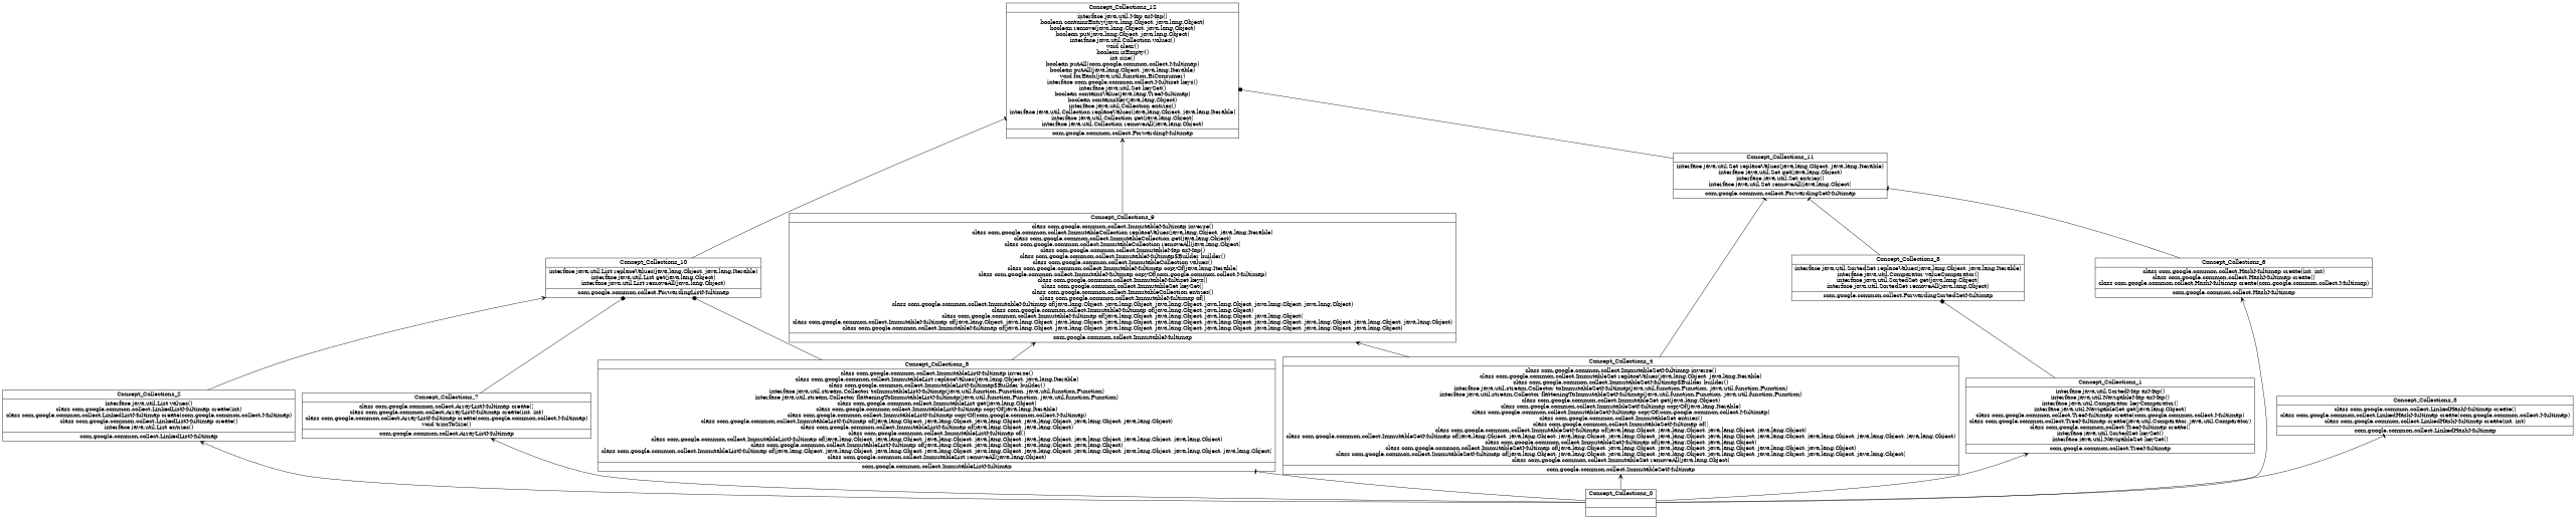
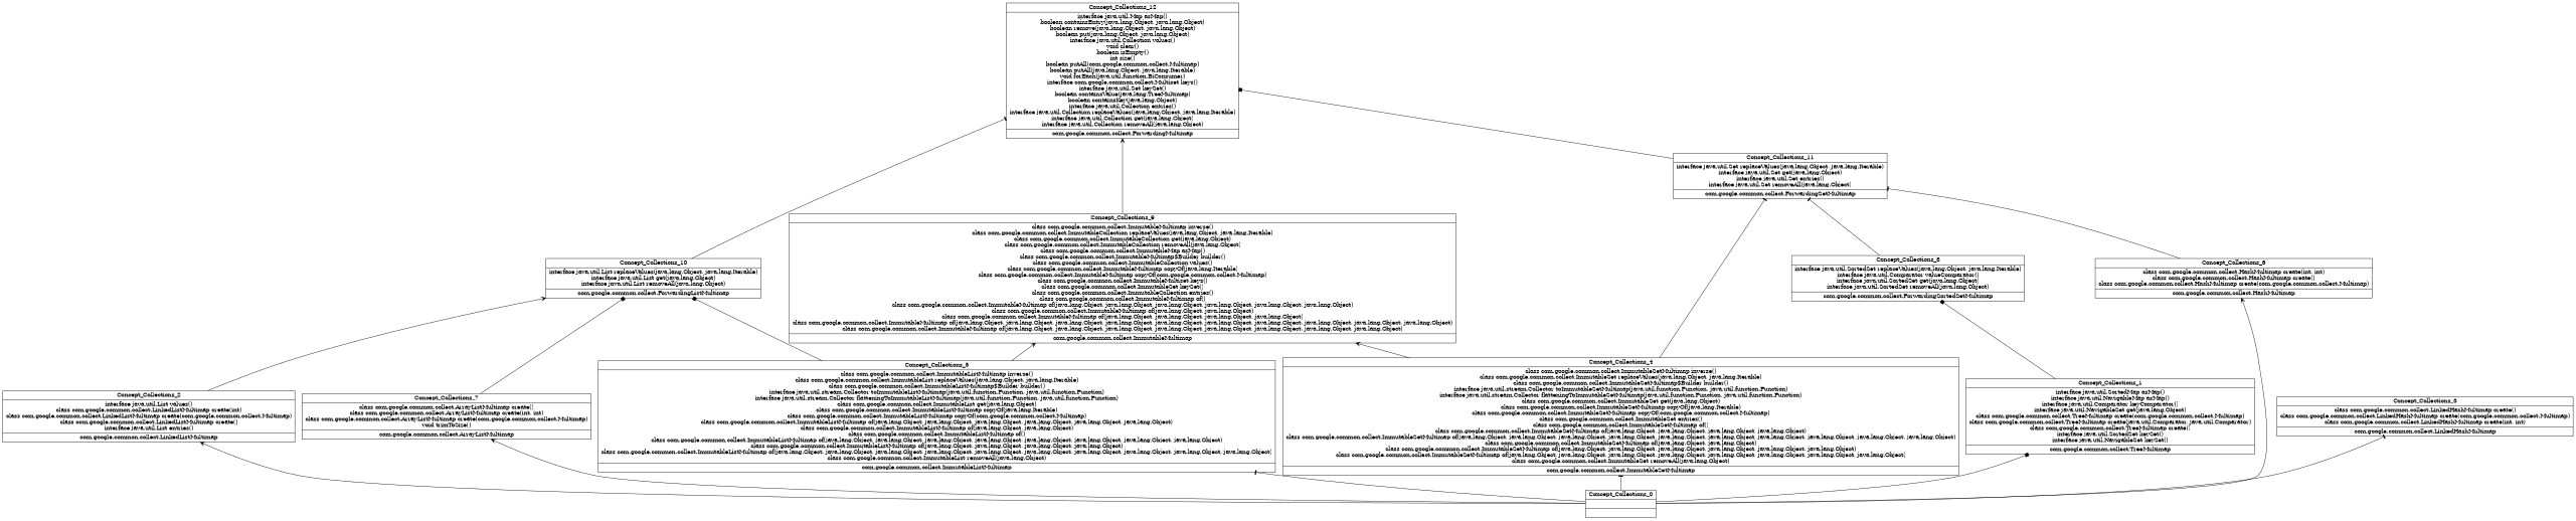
  digraph {
    rankdir=BT
    node [shape=record]
    edge [arrowhead=tee]
    n1 [label="{Concept_Collections_12|interface java.util.Map asMap()\nboolean containsEntry(java.lang.Object, java.lang.Object)\nboolean remove(java.lang.Object, java.lang.Object)\nboolean put(java.lang.Object, java.lang.Object)\ninterface java.util.Collection values()\nvoid clear()\nboolean isEmpty()\nint size()\nboolean putAll(com.google.common.collect.Multimap)\nboolean putAll(java.lang.Object, java.lang.Iterable)\nvoid forEach(java.util.function.BiConsumer)\ninterface com.google.common.collect.Multiset keys()\ninterface java.util.Set keySet()\nboolean containsValue(java.lang.TreeMultimap)\nboolean containsKey(java.lang.Object)\ninterface java.util.Collection entries()\ninterface java.util.Collection replaceValues(java.lang.Object, java.lang.Iterable)\ninterface java.util.Collection get(java.lang.Object)\ninterface java.util.Collection removeAll(java.lang.Object)\n|com.google.common.collect.ForwardingMultimap\n}"]
    n2 [label="{Concept_Collections_10|interface java.util.List replaceValues(java.lang.Object, java.lang.Iterable)\ninterface java.util.List get(java.lang.Object)\ninterface java.util.List removeAll(java.lang.Object)\n|com.google.common.collect.ForwardingListMultimap\n}"]
    n3 [label="{Concept_Collections_7|class com.google.common.collect.ArrayListMultimap create()\nclass com.google.common.collect.ArrayListMultimap create(int, int)\nclass com.google.common.collect.ArrayListMultimap create(com.google.common.collect.Multimap)\nvoid trimToSize()\n|com.google.common.collect.ArrayListMultimap\n}"]
    n4 [label="{Concept_Collections_0||}"]
    n5 [label="{Concept_Collections_6|class com.google.common.collect.HashMultimap create(int, int)\nclass com.google.common.collect.HashMultimap create()\nclass com.google.common.collect.HashMultimap create(com.google.common.collect.Multimap)\n|com.google.common.collect.HashMultimap\n}"]
    n6 [label="{Concept_Collections_5|class com.google.common.collect.ImmutableListMultimap inverse()\nclass com.google.common.collect.ImmutableList replaceValues(java.lang.Object, java.lang.Iterable)\nclass com.google.common.collect.ImmutableListMultimap$Builder builder()\ninterface java.util.stream.Collector toImmutableListMultimap(java.util.function.Function, java.util.function.Function)\ninterface java.util.stream.Collector flatteningToImmutableListMultimap(java.util.function.Function, java.util.function.Function)\nclass com.google.common.collect.ImmutableList get(java.lang.Object)\nclass com.google.common.collect.ImmutableListMultimap copyOf(java.lang.Iterable)\nclass com.google.common.collect.ImmutableListMultimap copyOf(com.google.common.collect.Multimap)\nclass com.google.common.collect.ImmutableListMultimap of(java.lang.Object, java.lang.Object, java.lang.Object, java.lang.Object, java.lang.Object, java.lang.Object)\nclass com.google.common.collect.ImmutableListMultimap of(java.lang.Object, java.lang.Object)\nclass com.google.common.collect.ImmutableListMultimap of()\nclass com.google.common.collect.ImmutableListMultimap of(java.lang.Object, java.lang.Object, java.lang.Object, java.lang.Object, java.lang.Object, java.lang.Object, java.lang.Object, java.lang.Object)\nclass com.google.common.collect.ImmutableListMultimap of(java.lang.Object, java.lang.Object, java.lang.Object, java.lang.Object)\nclass com.google.common.collect.ImmutableListMultimap of(java.lang.Object, java.lang.Object, java.lang.Object, java.lang.Object, java.lang.Object, java.lang.Object, java.lang.Object, java.lang.Object, java.lang.Object, java.lang.Object)\nclass com.google.common.collect.ImmutableList removeAll(java.lang.Object)\n|com.google.common.collect.ImmutableListMultimap\n}"]
    n7 [label="{Concept_Collections_4|class com.google.common.collect.ImmutableSetMultimap inverse()\nclass com.google.common.collect.ImmutableSet replaceValues(java.lang.Object, java.lang.Iterable)\nclass com.google.common.collect.ImmutableSetMultimap$Builder builder()\ninterface java.util.stream.Collector toImmutableSetMultimap(java.util.function.Function, java.util.function.Function)\ninterface java.util.stream.Collector flatteningToImmutableSetMultimap(java.util.function.Function, java.util.function.Function)\nclass com.google.common.collect.ImmutableSet get(java.lang.Object)\nclass com.google.common.collect.ImmutableSetMultimap copyOf(java.lang.Iterable)\nclass com.google.common.collect.ImmutableSetMultimap copyOf(com.google.common.collect.Multimap)\nclass com.google.common.collect.ImmutableSet entries()\nclass com.google.common.collect.ImmutableSetMultimap of()\nclass com.google.common.collect.ImmutableSetMultimap of(java.lang.Object, java.lang.Object, java.lang.Object, java.lang.Object)\nclass com.google.common.collect.ImmutableSetMultimap of(java.lang.Object, java.lang.Object, java.lang.Object, java.lang.Object, java.lang.Object, java.lang.Object, java.lang.Object, java.lang.Object, java.lang.Object, java.lang.Object)\nclass com.google.common.collect.ImmutableSetMultimap of(java.lang.Object, java.lang.Object)\nclass com.google.common.collect.ImmutableSetMultimap of(java.lang.Object, java.lang.Object, java.lang.Object, java.lang.Object, java.lang.Object, java.lang.Object)\nclass com.google.common.collect.ImmutableSetMultimap of(java.lang.Object, java.lang.Object, java.lang.Object, java.lang.Object, java.lang.Object, java.lang.Object, java.lang.Object, java.lang.Object)\nclass com.google.common.collect.ImmutableSet removeAll(java.lang.Object)\n|com.google.common.collect.ImmutableSetMultimap\n}"]
    n8 [label="{Concept_Collections_3|class com.google.common.collect.LinkedHashMultimap create()\nclass com.google.common.collect.LinkedHashMultimap create(com.google.common.collect.Multimap)\nclass com.google.common.collect.LinkedHashMultimap create(int, int)\n|com.google.common.collect.LinkedHashMultimap\n}"]
    n9 [label="{Concept_Collections_2|interface java.util.List values()\nclass com.google.common.collect.LinkedListMultimap create(int)\nclass com.google.common.collect.LinkedListMultimap create(com.google.common.collect.Multimap)\nclass com.google.common.collect.LinkedListMultimap create()\ninterface java.util.List entries()\n|com.google.common.collect.LinkedListMultimap\n}"]
    n10 [label="{Concept_Collections_1|interface java.util.SortedMap asMap()\ninterface java.util.NavigableMap asMap()\ninterface java.util.Comparator keyComparator()\ninterface java.util.NavigableSet get(java.lang.Object)\nclass com.google.common.collect.TreeMultimap create(com.google.common.collect.Multimap)\nclass com.google.common.collect.TreeMultimap create(java.util.Comparator, java.util.Comparator)\nclass com.google.common.collect.TreeMultimap create()\ninterface java.util.SortedSet keySet()\ninterface java.util.NavigableSet keySet()\n|com.google.common.collect.TreeMultimap\n}"]
    n11 [label="{Concept_Collections_11|interface java.util.Set replaceValues(java.lang.Object, java.lang.Iterable)\ninterface java.util.Set get(java.lang.Object)\ninterface java.util.Set entries()\ninterface java.util.Set removeAll(java.lang.Object)\n|com.google.common.collect.ForwardingSetMultimap\n}"]
    n12 [label="{Concept_Collections_8|interface java.util.SortedSet replaceValues(java.lang.Object, java.lang.Iterable)\ninterface java.util.Comparator valueComparator()\ninterface java.util.SortedSet get(java.lang.Object)\ninterface java.util.SortedSet removeAll(java.lang.Object)\n|com.google.common.collect.ForwardingSortedSetMultimap\n}"]
    n13 [label="{Concept_Collections_9|class com.google.common.collect.ImmutableMultimap inverse()\nclass com.google.common.collect.ImmutableCollection replaceValues(java.lang.Object, java.lang.Iterable)\nclass com.google.common.collect.ImmutableCollection get(java.lang.Object)\nclass com.google.common.collect.ImmutableCollection removeAll(java.lang.Object)\nclass com.google.common.collect.ImmutableMap asMap()\nclass com.google.common.collect.ImmutableMultimap$Builder builder()\nclass com.google.common.collect.ImmutableCollection values()\nclass com.google.common.collect.ImmutableMultimap copyOf(java.lang.Iterable)\nclass com.google.common.collect.ImmutableMultimap copyOf(com.google.common.collect.Multimap)\nclass com.google.common.collect.ImmutableMultiset keys()\nclass com.google.common.collect.ImmutableSet keySet()\nclass com.google.common.collect.ImmutableCollection entries()\nclass com.google.common.collect.ImmutableMultimap of()\nclass com.google.common.collect.ImmutableMultimap of(java.lang.Object, java.lang.Object, java.lang.Object, java.lang.Object, java.lang.Object, java.lang.Object)\nclass com.google.common.collect.ImmutableMultimap of(java.lang.Object, java.lang.Object)\nclass com.google.common.collect.ImmutableMultimap of(java.lang.Object, java.lang.Object, java.lang.Object, java.lang.Object)\nclass com.google.common.collect.ImmutableMultimap of(java.lang.Object, java.lang.Object, java.lang.Object, java.lang.Object, java.lang.Object, java.lang.Object, java.lang.Object, java.lang.Object, java.lang.Object, java.lang.Object)\nclass com.google.common.collect.ImmutableMultimap of(java.lang.Object, java.lang.Object, java.lang.Object, java.lang.Object, java.lang.Object, java.lang.Object, java.lang.Object, java.lang.Object)\n|com.google.common.collect.ImmutableMultimap\n}"]
    subgraph sub_1 {
      label=Collections
      n1
      n2
      n3
      n4
      n5
      n6
      n7
      n8
      n9
      n10
      n11
      n12
      n13
    }
    n2 -> n1
    n3 -> n2 [arrowhead=box]
    n4 -> n3 [arrowhead=vee]
    n4 -> n5 [arrowhead=vee]
    n4 -> n6
-   n4 -> n7 [arrowhead=vee]
+   n4 -> n7
    n4 -> n8
    n4 -> n9 [arrowhead=vee]
-   n4 -> n10 [arrowhead=vee]
+   n4 -> n10 [arrowhead=box]
    n5 -> n11
    n6 -> n2 [arrowhead=box]
    n6 -> n13 [arrowhead=vee]
    n7 -> n11
    n7 -> n13 [arrowhead=vee]
    n9 -> n2 [arrowhead=vee]
    n10 -> n12 [arrowhead=box]
    n11 -> n1 [arrowhead=box]
    n12 -> n11
    n13 -> n1 [arrowhead=vee]
  }
